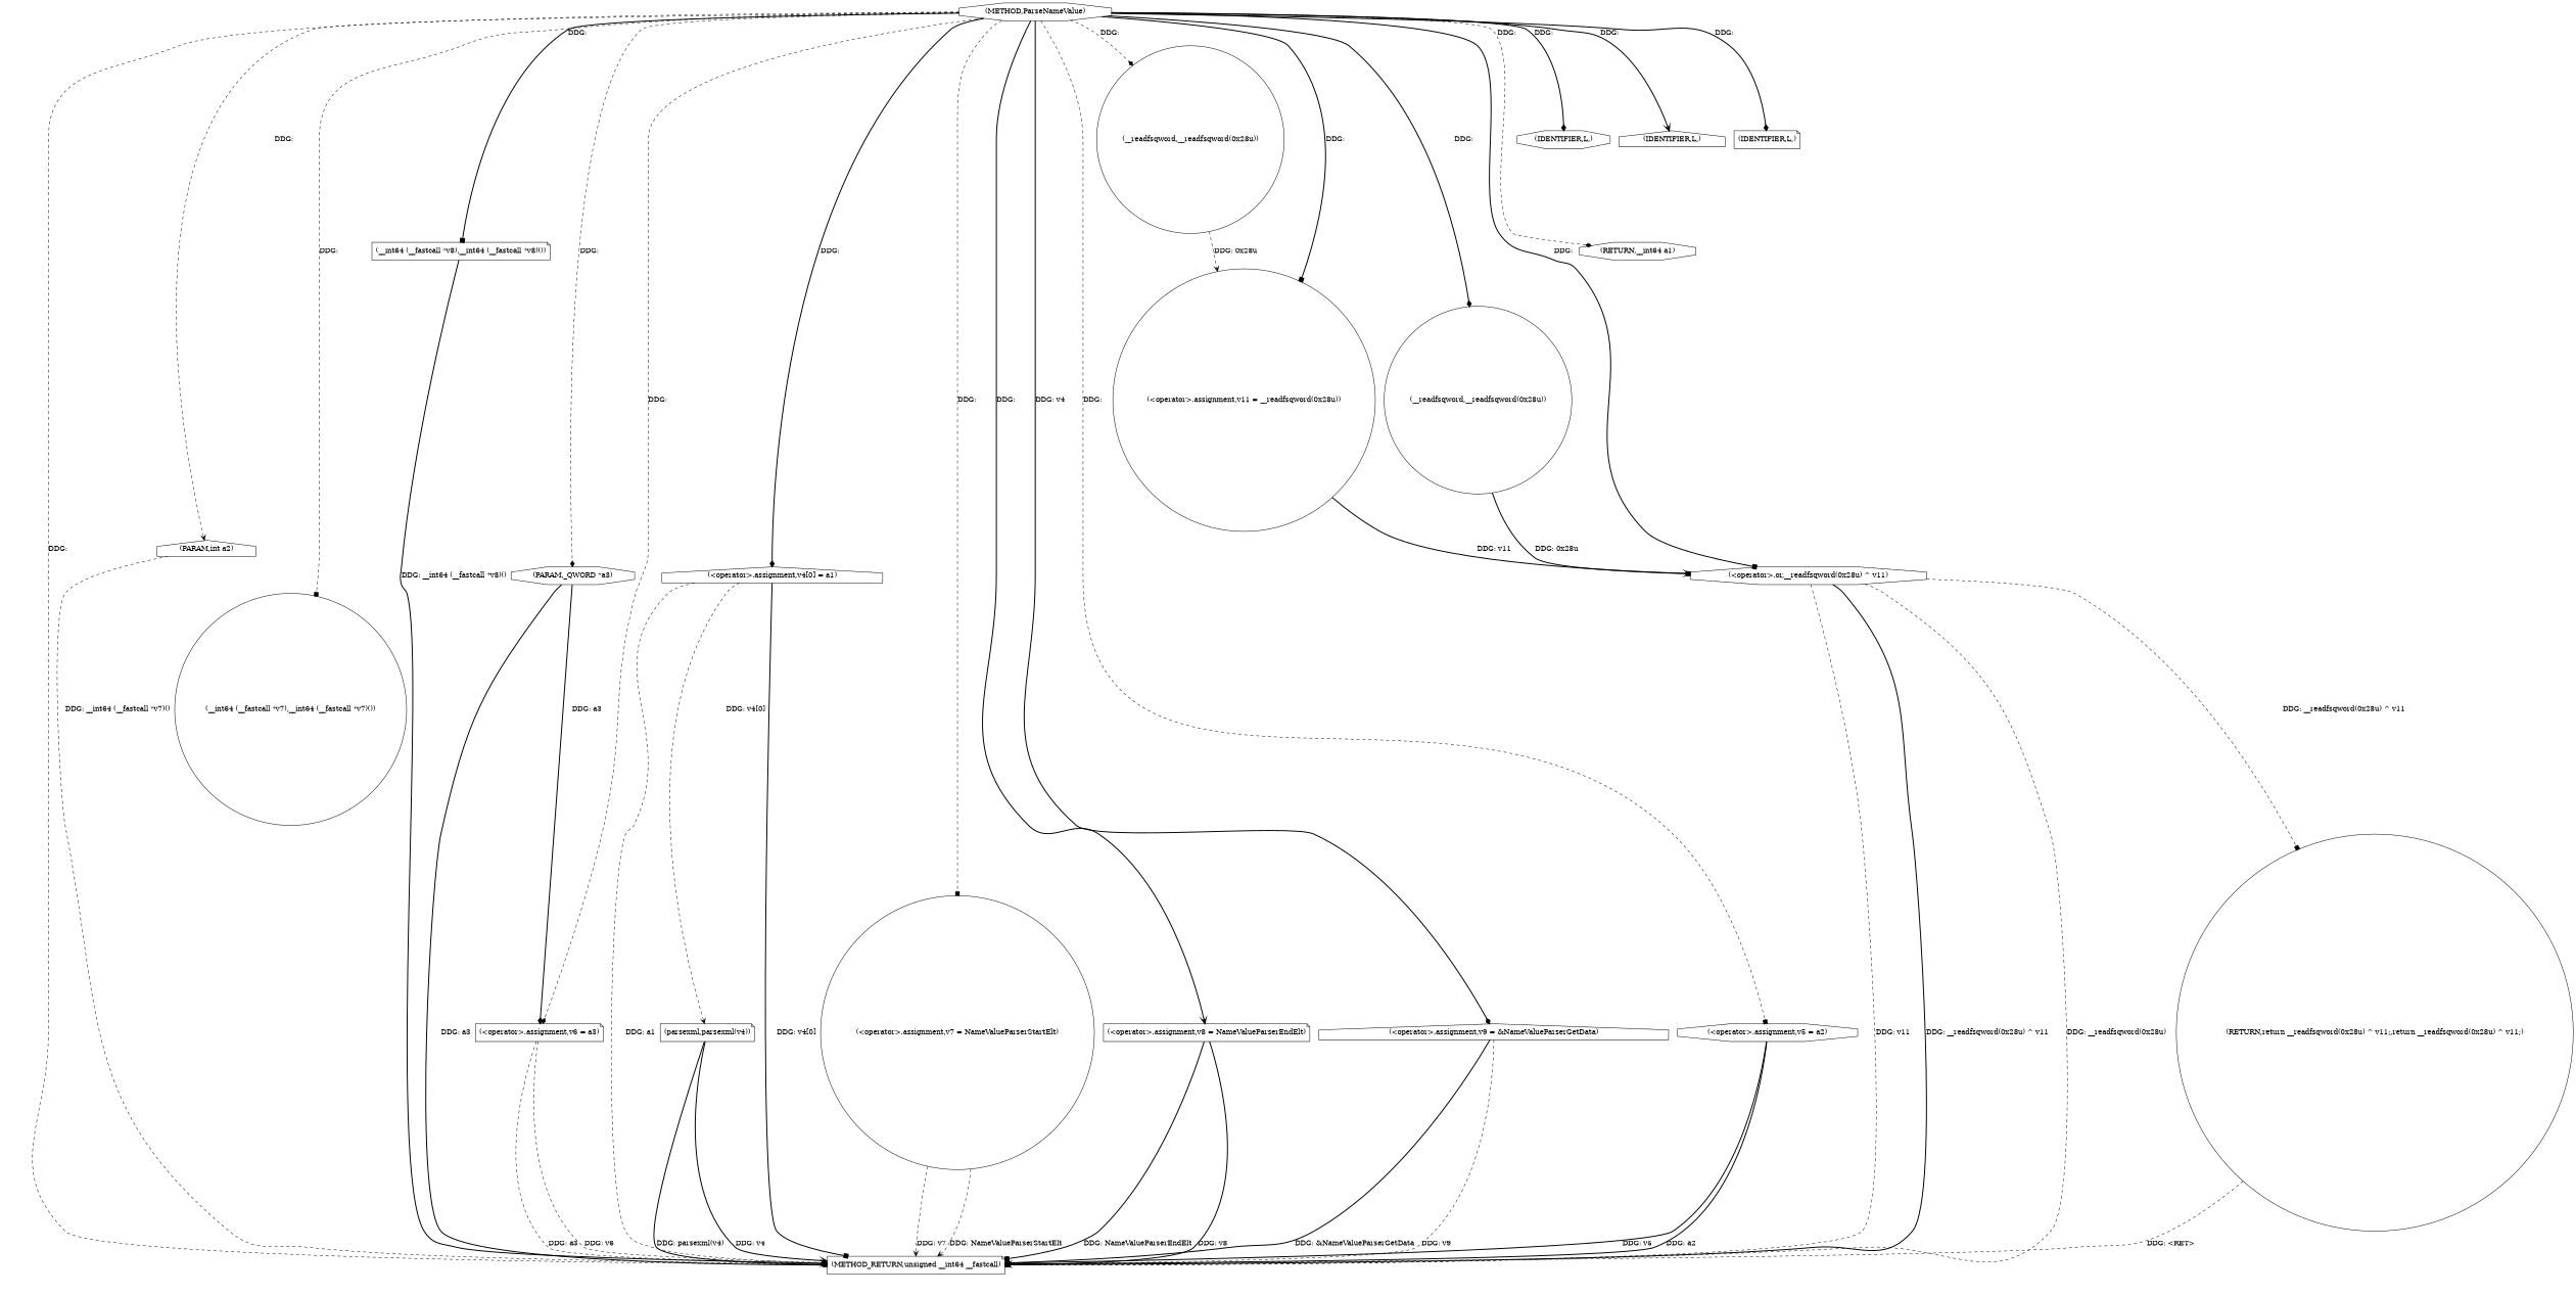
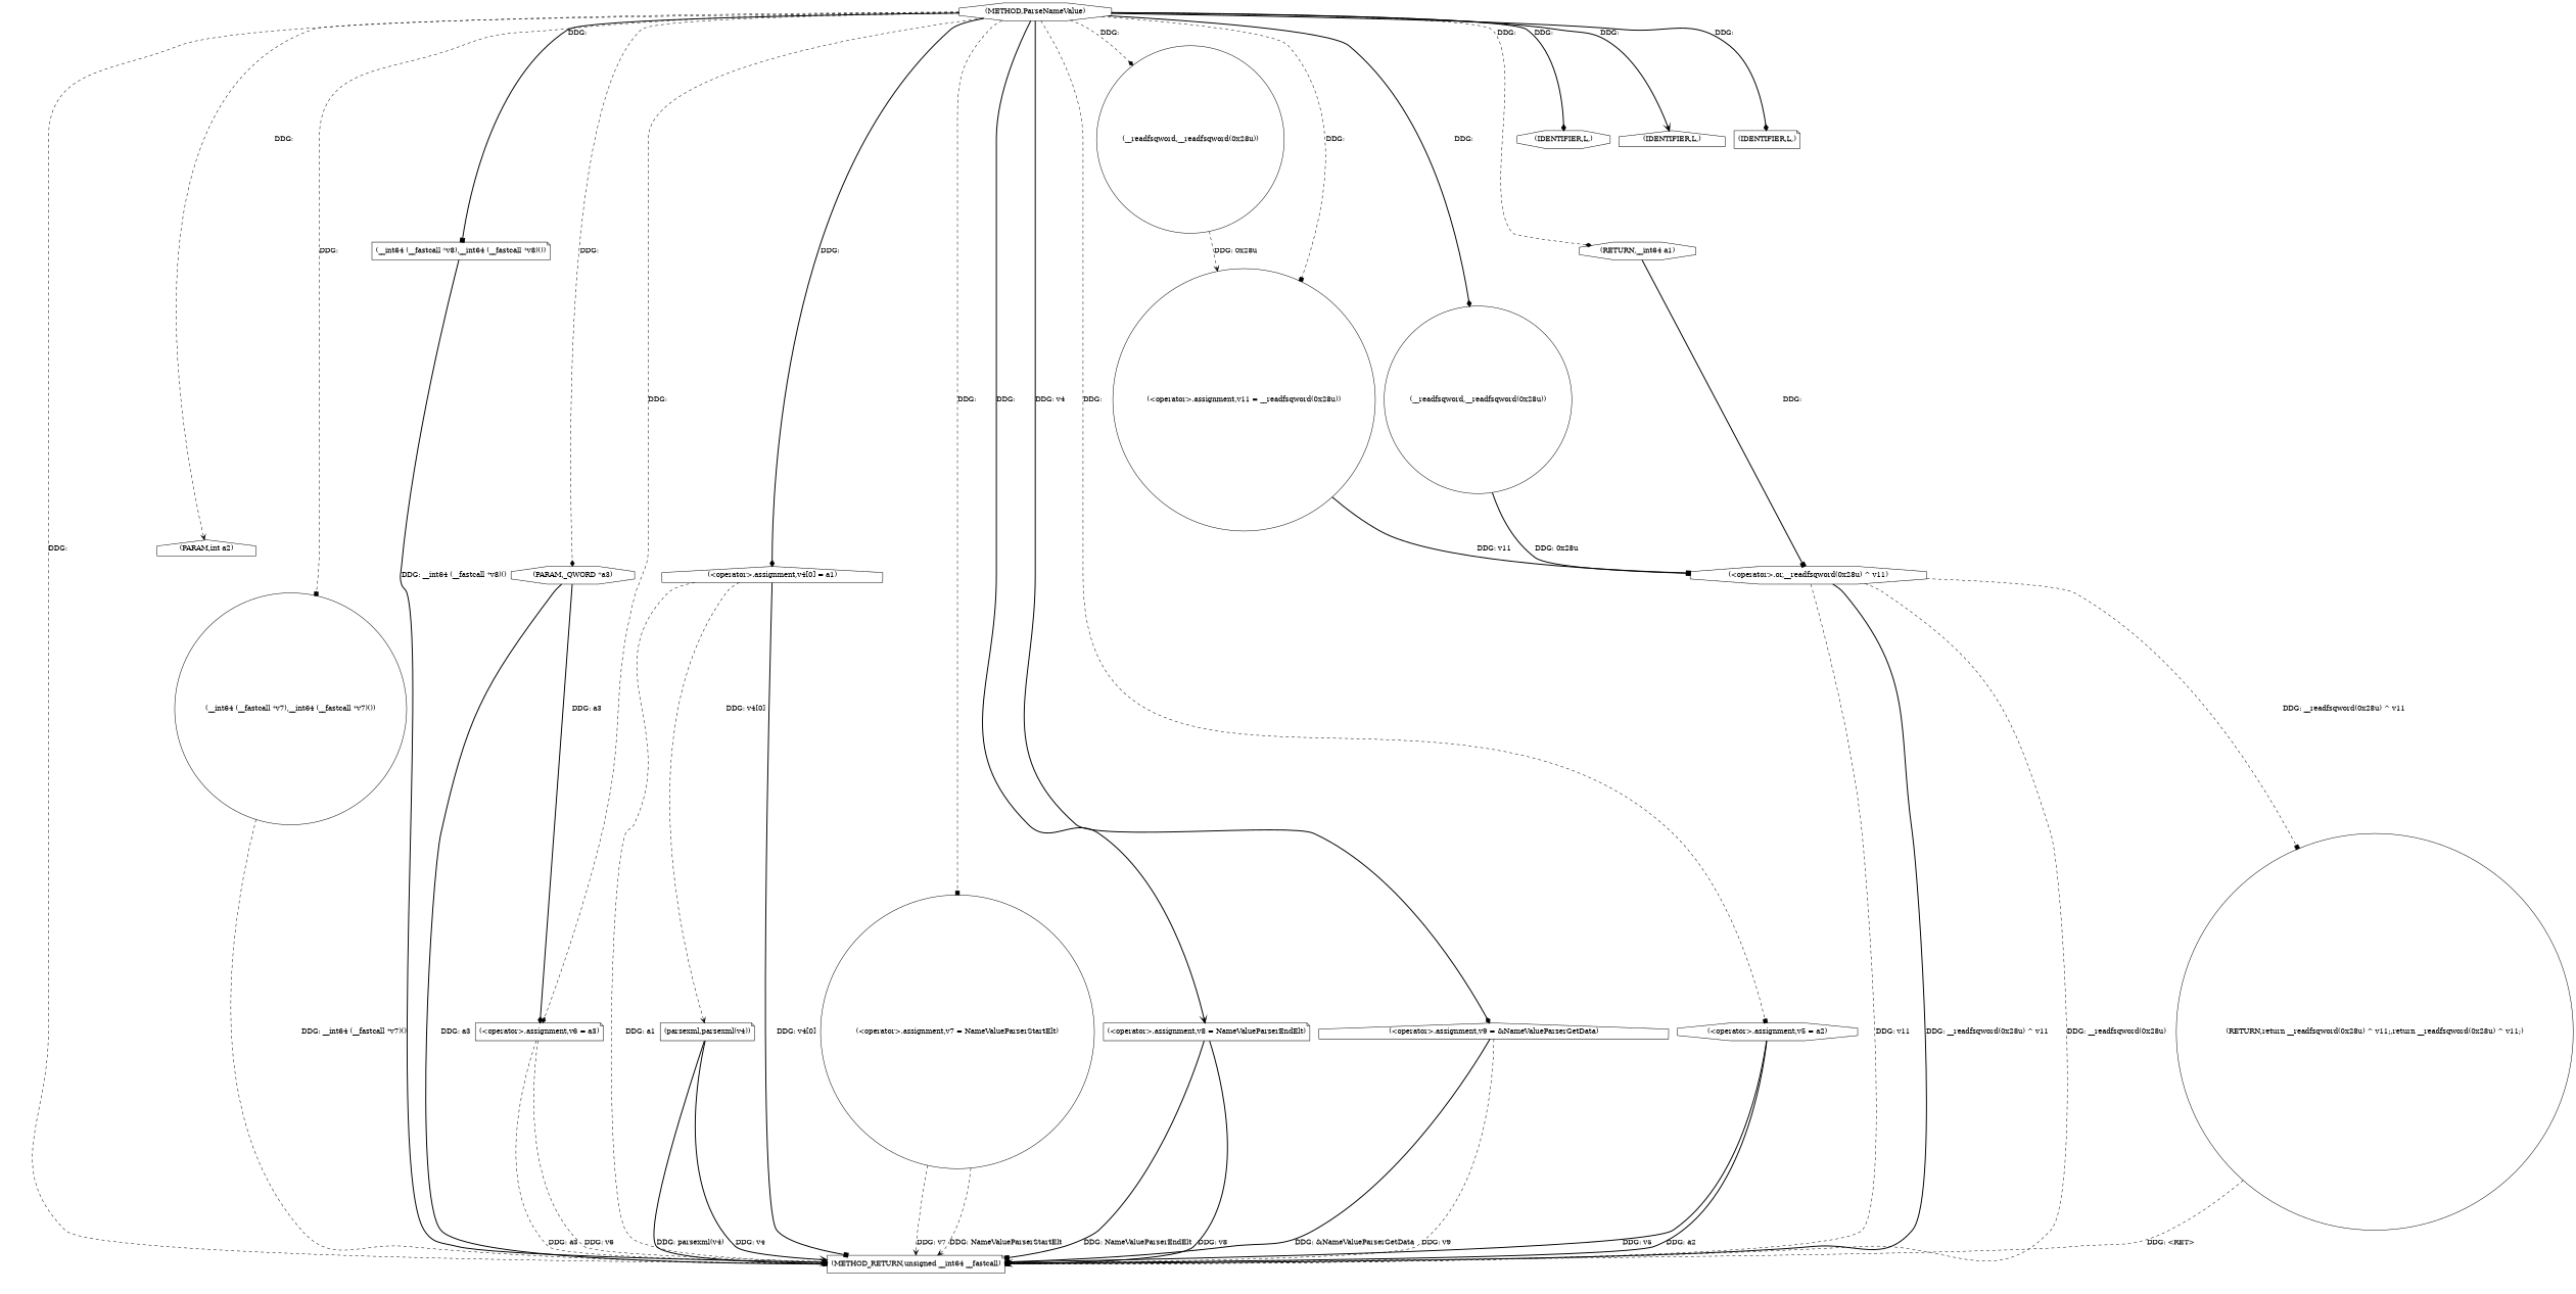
  digraph {
    node [shape=octagon]
    edge [arrowhead=diamond style=dashed]
    n1 [label="(METHOD,ParseNameValue)"]
    n2 [label="(RETURN,__int64 a1)"]
    n3 [label="(PARAM,int a2)" shape=house]
    n4 [label="(PARAM,_QWORD *a3)"]
    n5 [label="(__int64 (__fastcall *v7),__int64 (__fastcall *v7)())" shape=circle]
    n6 [label="(__int64 (__fastcall *v8),__int64 (__fastcall *v8)())" shape=note]
    n7 [label="(<operator>.assignment,v11 = __readfsqword(0x28u))" shape=circle]
    n8 [label="(__readfsqword,__readfsqword(0x28u))" shape=circle]
    n9 [label="(IDENTIFIER,L,)"]
    n10 [label="(IDENTIFIER,L,)" shape=house]
    n11 [label="(<operator>.assignment,v4[0] = a1)" shape=house]
    n12 [label="(<operator>.assignment,v7 = NameValueParserStartElt)" shape=circle]
    n13 [label="(<operator>.assignment,v8 = NameValueParserEndElt)" shape=note]
    n14 [label="(<operator>.assignment,v9 = &NameValueParserGetData)" shape=house]
    n15 [label="(<operator>.assignment,v5 = a2)"]
    n16 [label="(<operator>.assignment,v6 = a3)" shape=note]
    n17 [label="(IDENTIFIER,L,)" shape=note]
    n18 [label="(<operator>.or,__readfsqword(0x28u) ^ v11)"]
    n19 [label="(__readfsqword,__readfsqword(0x28u))" shape=circle]
    n20 [label="(METHOD_RETURN,unsigned __int64 __fastcall)" shape=note]
    n21 [label="(parsexml,parsexml(v4))" shape=note]
    n22 [label="(RETURN,return __readfsqword(0x28u) ^ v11;,return __readfsqword(0x28u) ^ v11;)" shape=circle]
    n1 -> n2 [label="DDG: "]
    n1 -> n3 [arrowhead=vee label="DDG: "]
    n1 -> n4 [label="DDG: "]
    n1 -> n5 [arrowhead=box label="DDG: "]
    n1 -> n6 [arrowhead=box label="DDG: " style=bold]
-   n1 -> n7 [arrowhead=box label="DDG: " style=bold]
+   n1 -> n7 [arrowhead=box label="DDG: "]
    n1 -> n8 [label="DDG: "]
    n1 -> n9 [label="DDG: " style=bold]
    n1 -> n10 [arrowhead=vee label="DDG: " style=bold]
    n1 -> n11 [label="DDG: " style=bold]
    n1 -> n12 [arrowhead=box label="DDG: "]
    n1 -> n13 [arrowhead=vee label="DDG: " style=bold]
    n1 -> n14 [label="DDG: v4" style=bold]
    n1 -> n15 [arrowhead=box label="DDG: "]
    n1 -> n16 [label="DDG: "]
    n1 -> n17 [label="DDG: " style=bold]
-   n1 -> n18 [arrowhead=box label="DDG: " style=bold]
+   n2 -> n18 [arrowhead=box label="DDG: " style=bold]
    n1 -> n19 [label="DDG: " style=bold]
    n1 -> n20 [label="DDG: "]
    n4 -> n16 [label="DDG: a3" style=bold]
    n4 -> n20 [label="DDG: a3" style=bold]
-   n3 -> n20 [arrowhead=vee label="DDG: __int64 (__fastcall *v7)()"]
+   n5 -> n20 [arrowhead=vee label="DDG: __int64 (__fastcall *v7)()"]
    n6 -> n20 [arrowhead=vee label="DDG: __int64 (__fastcall *v8)()" style=bold]
-   n7 -> n18 [arrowhead=vee label="DDG: v11" style=bold]
+   n7 -> n18 [arrowhead=box label="DDG: v11" style=bold]
    n8 -> n7 [arrowhead=vee label="DDG: 0x28u"]
    n11 -> n20 [arrowhead=box label="DDG: v4[0]" style=bold]
    n11 -> n20 [label="DDG: a1"]
    n11 -> n21 [arrowhead=vee label="DDG: v4[0]"]
    n12 -> n20 [arrowhead=vee label="DDG: v7"]
    n12 -> n20 [arrowhead=vee label="DDG: NameValueParserStartElt"]
    n13 -> n20 [arrowhead=box label="DDG: NameValueParserEndElt" style=bold]
    n13 -> n20 [label="DDG: v8" style=bold]
    n14 -> n20 [label="DDG: &NameValueParserGetData" style=bold]
    n14 -> n20 [arrowhead=vee label="DDG: v9"]
    n15 -> n20 [label="DDG: v5" style=bold]
    n15 -> n20 [arrowhead=vee label="DDG: a2" style=bold]
    n16 -> n20 [label="DDG: v6"]
    n16 -> n20 [arrowhead=vee label="DDG: a3"]
    n18 -> n20 [arrowhead=box label="DDG: v11"]
    n18 -> n20 [arrowhead=box label="DDG: __readfsqword(0x28u) ^ v11" style=bold]
    n18 -> n20 [arrowhead=vee label="DDG: __readfsqword(0x28u)"]
    n18 -> n22 [arrowhead=box label="DDG: __readfsqword(0x28u) ^ v11"]
    n19 -> n18 [arrowhead=box label="DDG: 0x28u" style=bold]
    n21 -> n20 [arrowhead=box label="DDG: parsexml(v4)" style=bold]
    n21 -> n20 [arrowhead=vee label="DDG: v4" style=bold]
    n22 -> n20 [arrowhead=box label="DDG: <RET>"]
  }
